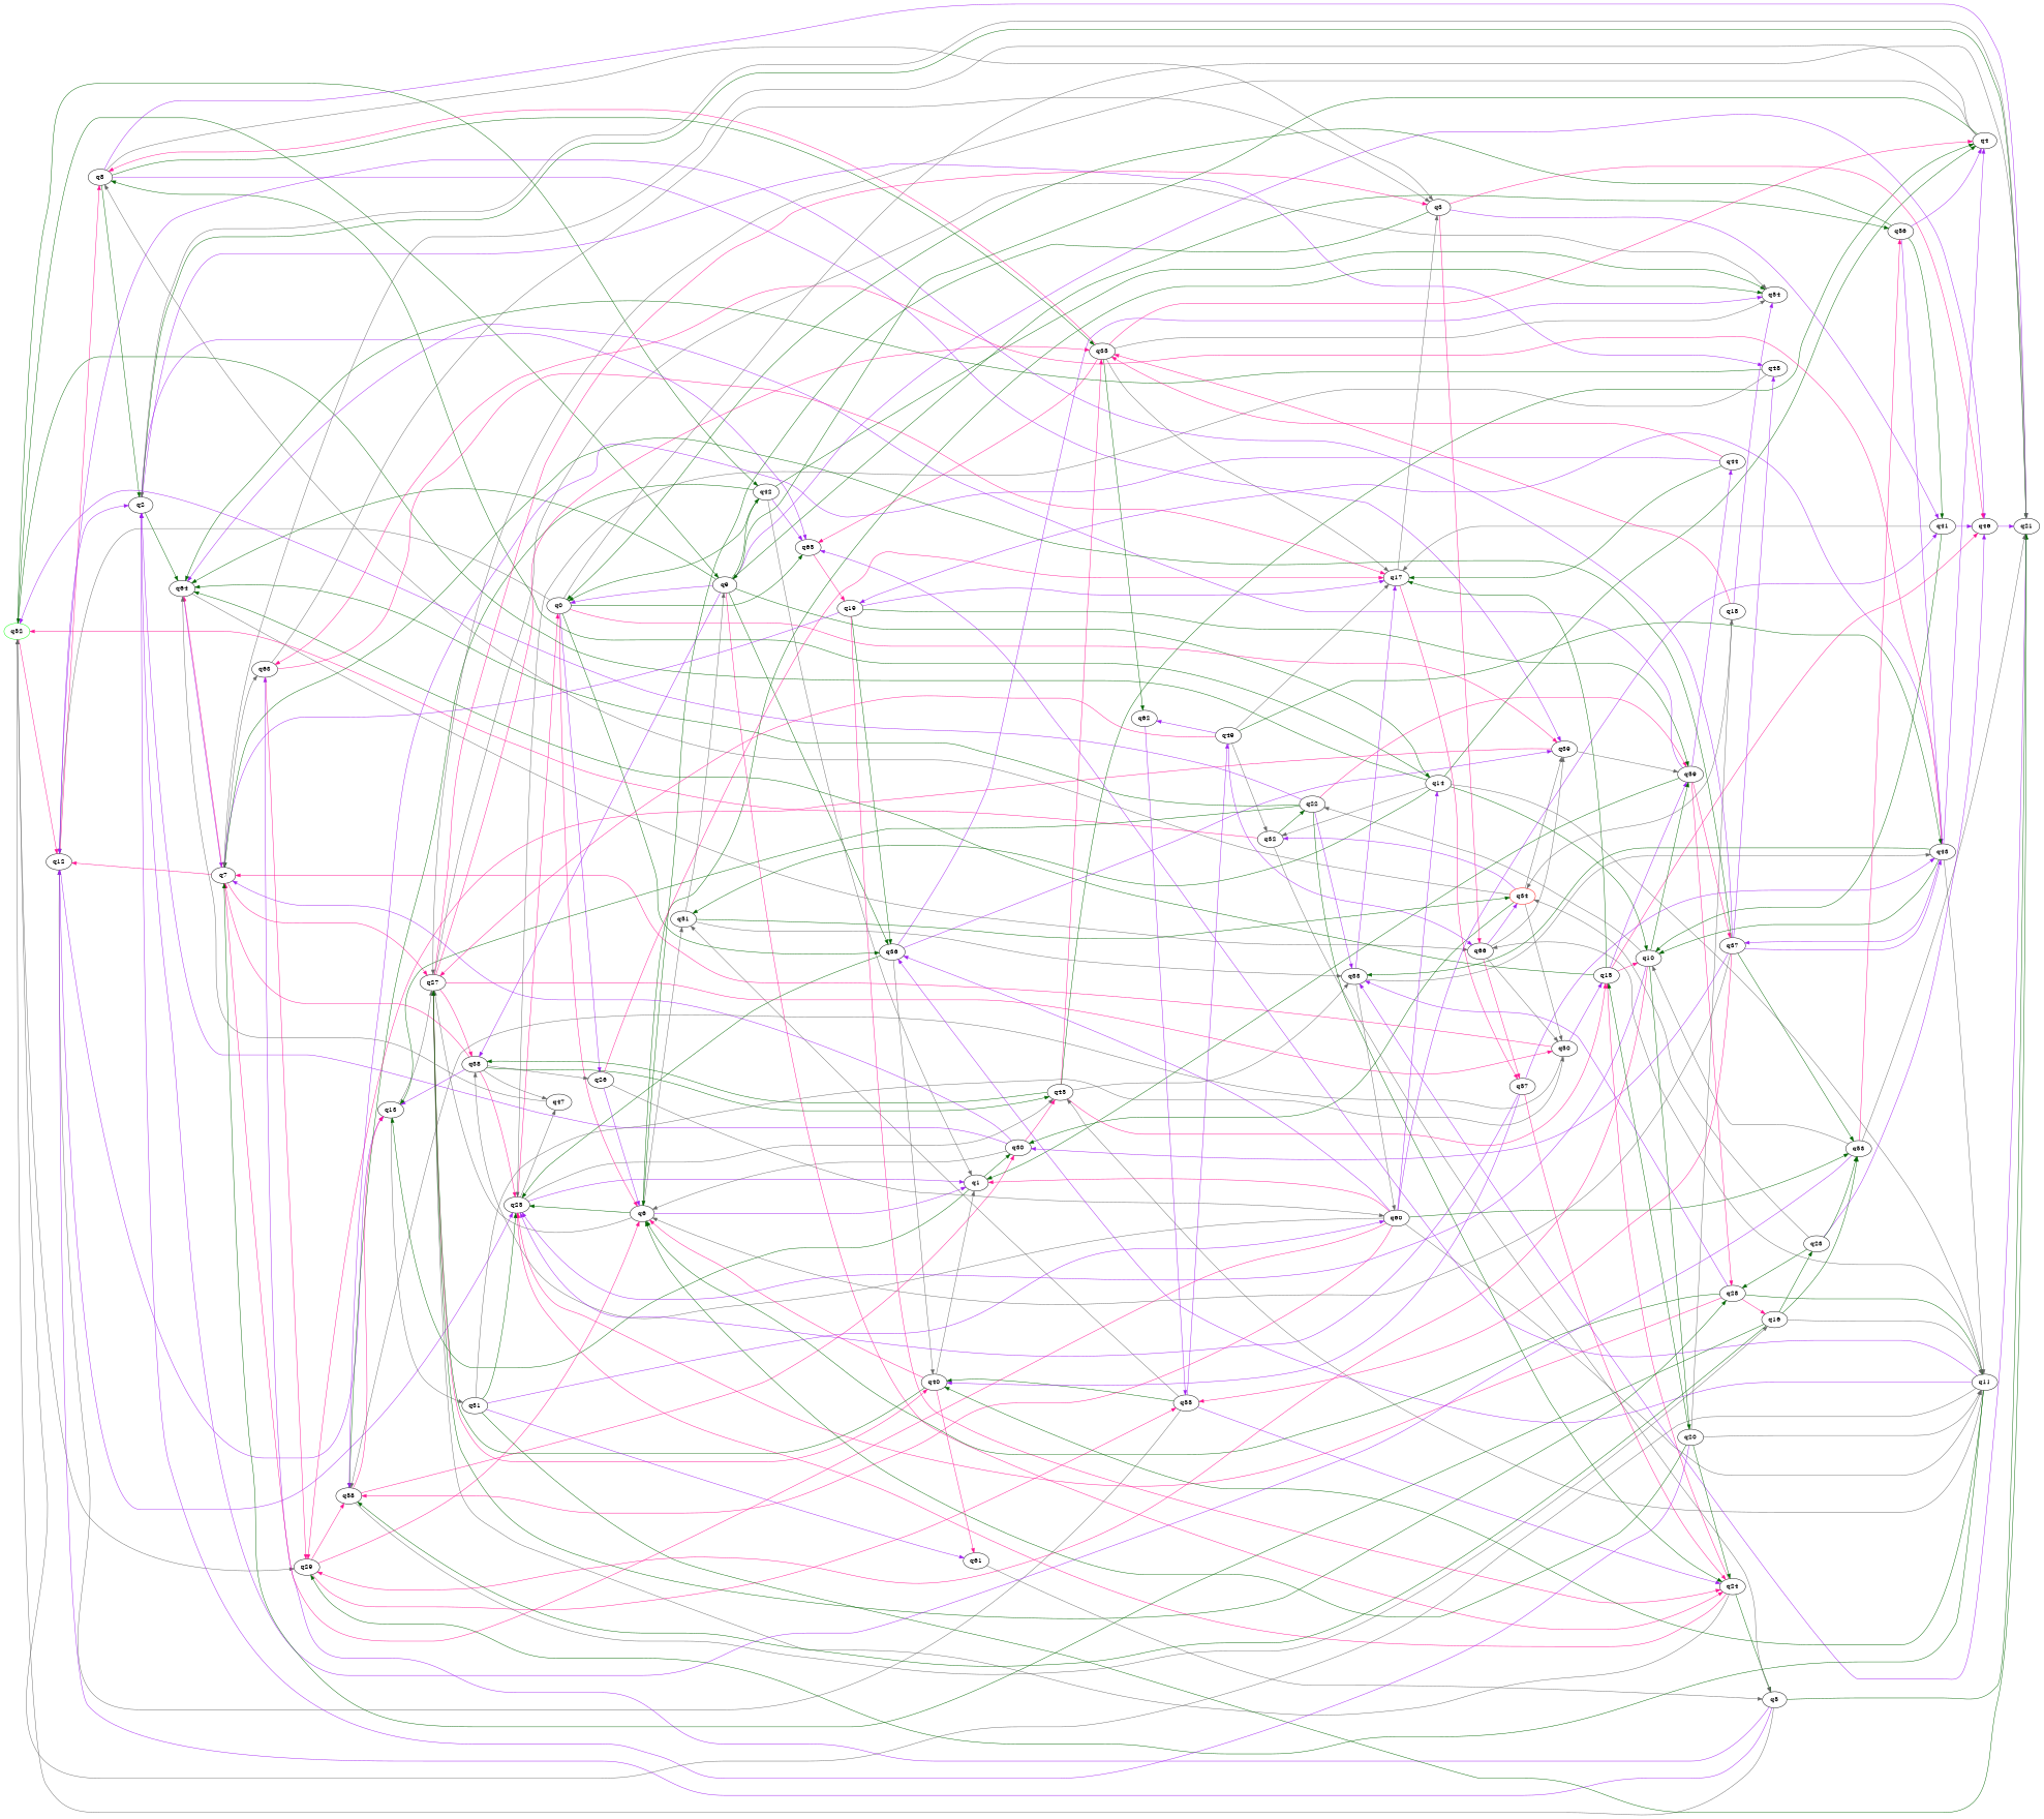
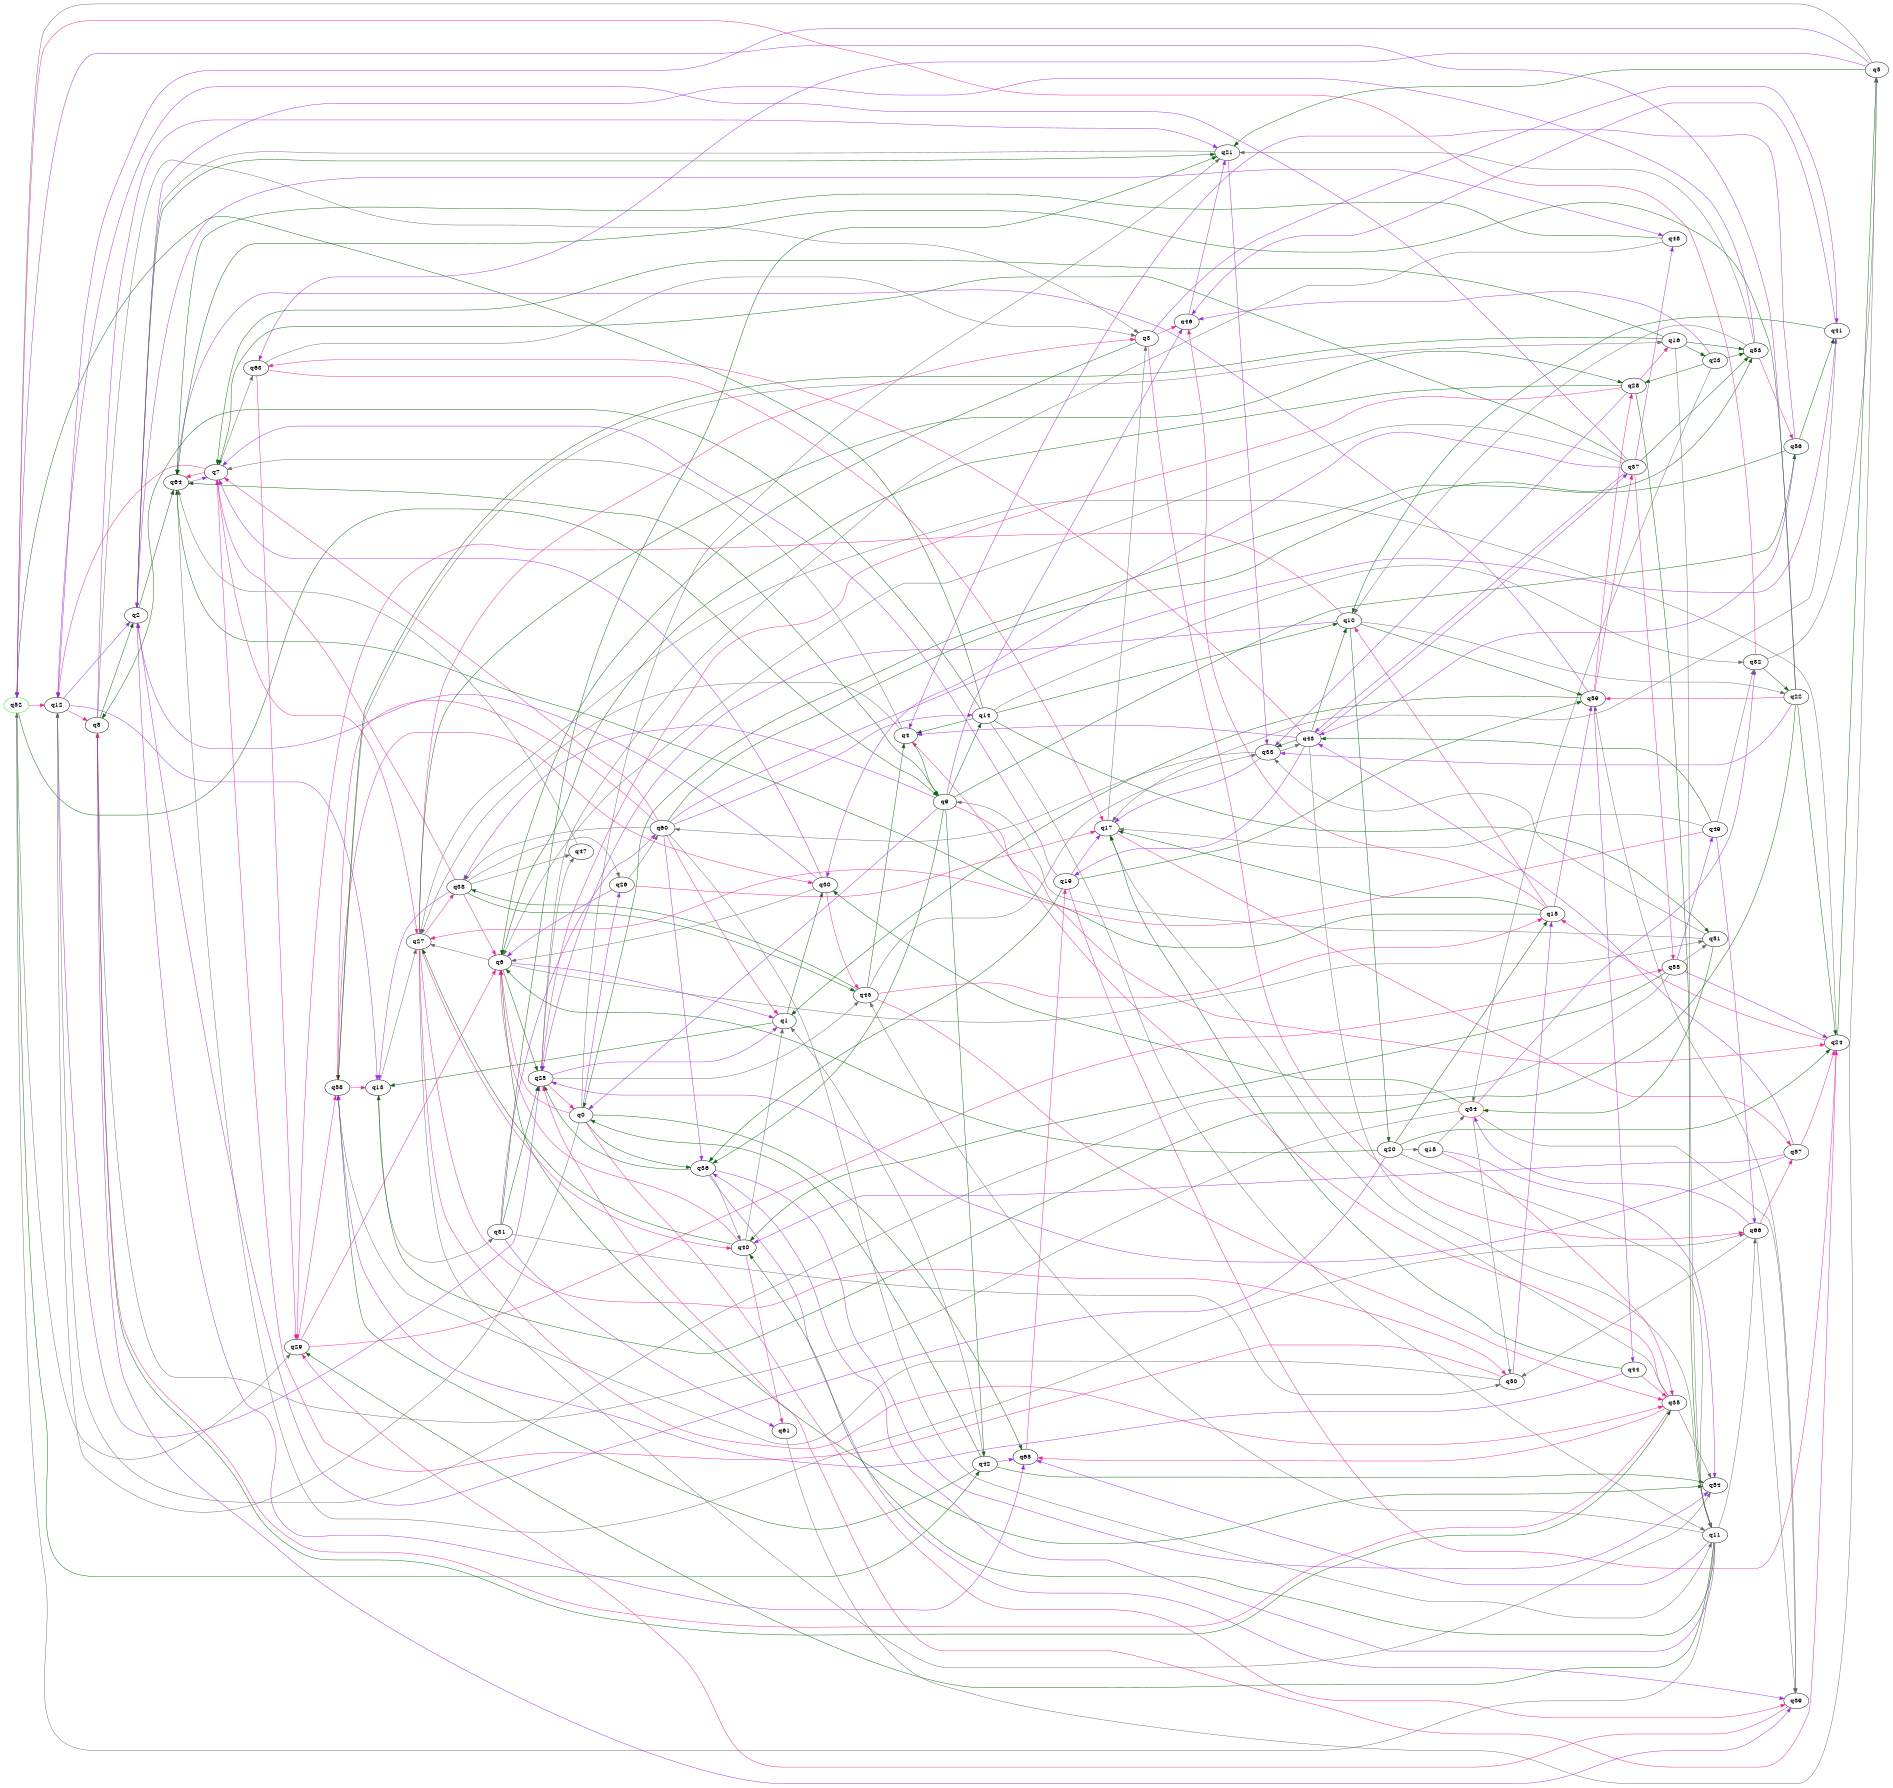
  digraph {
    rankdir=LR
    edge [color=darkgreen]
    q52 [color=green initial=1]
    q12
    q9
    q42
    q29
    q8
    q25
    q13
    q2
    q0
    q36
    q64
    q46
    q38
    q14
    q24
    q56
    q65
    q1
    q54
    q58
    q6
    q55
    q34 [color=red final=1]
    q39
    q30
    q32
    q50
    q59
    q7
    q45
    q21
    q3
    q35
    q5
    q22
    q15
    q26
    q27
    q51
    q33
    q17
    q60
    q40
    q19
    q28
    q47
    q31
    q48
    q43
    q57
    q41
    q11
    q53
    q61
    q37
    q44
    q63
    q4
    q66
    q10
-   q62
    q16
    q20
    q18
    q49
    q23
    q52 -> q12 [color=deeppink]
    q52 -> q9
    q52 -> q42
    q52 -> q29 [color=gray40]
    q12 -> q8 [color=deeppink]
    q12 -> q25 [color=purple]
    q12 -> q13 [color=purple]
    q12 -> q2 [color=purple]
    q9 -> q42
    q9 -> q0 [color=purple]
    q9 -> q36
    q9 -> q64
    q9 -> q46 [color=purple]
    q9 -> q38 [color=purple]
    q9 -> q14
    q9 -> q24 [color=deeppink]
    q9 -> q56
    q42 -> q0
    q42 -> q65 [color=purple]
    q42 -> q1 [color=gray40]
    q42 -> q54
    q42 -> q58
    q29 -> q58 [color=deeppink]
    q29 -> q6 [color=deeppink]
    q29 -> q55 [color=deeppink]
    q8 -> q2
    q8 -> q39 [color=purple]
    q8 -> q21 [color=purple]
    q8 -> q3 [color=gray40]
    q8 -> q35
    q25 -> q0 [color=deeppink]
    q25 -> q1 [color=purple]
    q25 -> q45 [color=gray40]
    q25 -> q47 [color=gray40]
    q13 -> q27 [color=gray40]
    q13 -> q31 [color=gray40]
    q2 -> q64
    q2 -> q65 [color=purple]
    q2 -> q21
    q2 -> q48 [color=purple]
    q0 -> q12 [color=gray40]
    q0 -> q36
    q0 -> q65
    q0 -> q6 [color=deeppink]
    q0 -> q39 [color=deeppink]
    q0 -> q21 [color=gray40]
    q0 -> q26 [color=purple]
    q36 -> q25
    q36 -> q54 [color=purple]
    q36 -> q39 [color=purple]
    q36 -> q40 [color=gray40]
    q64 -> q7 [color=purple]
    q64 -> q66 [color=gray40]
    q46 -> q21 [color=purple]
-   q38 -> q25 [color=deeppink]
+   q38 -> q6 [color=deeppink]
    q38 -> q13 [color=purple]
    q38 -> q7 [color=deeppink]
    q38 -> q45
    q38 -> q26 [color=gray40]
    q38 -> q47 [color=gray40]
    q14 -> q52
    q14 -> q8
    q14 -> q32 [color=gray40]
    q14 -> q51
    q14 -> q11 [color=gray40]
    q14 -> q4
    q14 -> q10
    q24 -> q25 [color=deeppink]
    q24 -> q5
    q24 -> q15 [color=deeppink]
    q24 -> q27 [color=gray40]
    q56 -> q0
    q56 -> q43 [color=purple]
    q56 -> q41
    q56 -> q4 [color=purple]
    q65 -> q19 [color=deeppink]
    q1 -> q13
    q1 -> q30
    q58 -> q13 [color=deeppink]
    q58 -> q30 [color=deeppink]
    q58 -> q16 [color=gray40]
    q6 -> q25
    q6 -> q1 [color=purple]
    q6 -> q54
    q6 -> q27 [color=gray40]
    q6 -> q51 [color=gray40]
    q55 -> q12 [color=gray40]
    q55 -> q24 [color=purple]
    q55 -> q51 [color=gray40]
    q55 -> q40
    q55 -> q49 [color=purple]
    q34 -> q8 [color=gray40]
    q34 -> q39 [color=gray40]
    q34 -> q30
    q34 -> q32 [color=purple]
    q34 -> q50 [color=gray40]
    q39 -> q29 [color=deeppink]
    q39 -> q59 [color=gray40]
    q30 -> q2 [color=purple]
    q30 -> q6 [color=gray40]
    q30 -> q7 [color=purple]
    q30 -> q45 [color=deeppink]
    q32 -> q52 [color=deeppink]
    q32 -> q5 [color=gray40]
    q32 -> q22
    q50 -> q58 [color=gray40]
    q50 -> q7 [color=deeppink]
    q50 -> q15 [color=purple]
    q59 -> q64 [color=purple]
    q59 -> q1
    q59 -> q28 [color=deeppink]
    q59 -> q37 [color=deeppink]
    q59 -> q44 [color=purple]
    q7 -> q12 [color=deeppink]
    q7 -> q64 [color=deeppink]
    q7 -> q27 [color=deeppink]
    q7 -> q63 [color=gray40]
    q45 -> q38
    q45 -> q35 [color=deeppink]
    q45 -> q15 [color=deeppink]
    q45 -> q33 [color=gray40]
    q45 -> q4
    q21 -> q2 [color=gray40]
    q21 -> q33 [color=purple]
    q3 -> q46 [color=deeppink]
    q3 -> q6
    q3 -> q41 [color=purple]
    q3 -> q66 [color=deeppink]
    q35 -> q8 [color=deeppink]
    q35 -> q65 [color=deeppink]
    q35 -> q54 [color=gray40]
    q35 -> q17 [color=gray40]
    q35 -> q4 [color=deeppink]
-   q35 -> q62
    q5 -> q52 [color=gray40]
    q5 -> q12 [color=purple]
    q5 -> q21
    q5 -> q63 [color=purple]
    q22 -> q52 [color=purple]
    q22 -> q13
    q22 -> q64
    q22 -> q24
    q22 -> q59 [color=deeppink]
    q22 -> q33 [color=purple]
    q15 -> q64
    q15 -> q46 [color=deeppink]
    q15 -> q59 [color=purple]
    q15 -> q17
    q15 -> q10 [color=deeppink]
    q26 -> q6 [color=purple]
    q26 -> q17 [color=deeppink]
    q26 -> q60 [color=gray40]
    q27 -> q38 [color=deeppink]
    q27 -> q54 [color=gray40]
    q27 -> q50 [color=deeppink]
    q27 -> q3 [color=deeppink]
    q27 -> q35 [color=deeppink]
    q27 -> q40 [color=deeppink]
    q27 -> q28
    q51 -> q9 [color=gray40]
    q51 -> q34
    q51 -> q33 [color=gray40]
    q33 -> q17 [color=purple]
    q33 -> q60 [color=gray40]
    q33 -> q43 [color=gray40]
    q17 -> q3 [color=gray40]
    q17 -> q57 [color=deeppink]
    q60 -> q36 [color=purple]
    q60 -> q38 [color=gray40]
    q60 -> q14 [color=purple]
    q60 -> q1 [color=deeppink]
    q60 -> q58 [color=deeppink]
    q60 -> q7 [color=deeppink]
    q60 -> q41 [color=purple]
    q60 -> q11 [color=gray40]
    q60 -> q53
    q40 -> q1 [color=gray40]
    q40 -> q6 [color=deeppink]
    q40 -> q27
    q40 -> q61 [color=deeppink]
    q19 -> q36
    q19 -> q24 [color=deeppink]
    q19 -> q59
    q19 -> q7 [color=purple]
    q19 -> q17 [color=purple]
    q28 -> q25 [color=deeppink]
    q28 -> q6
    q28 -> q33 [color=purple]
    q28 -> q11
    q28 -> q16 [color=deeppink]
    q47 -> q64 [color=gray40]
    q31 -> q25
    q31 -> q50 [color=gray40]
    q31 -> q21
    q31 -> q60 [color=purple]
    q31 -> q61 [color=purple]
    q48 -> q25 [color=gray40]
    q48 -> q64
    q43 -> q33
    q43 -> q19 [color=purple]
    q43 -> q11 [color=gray40]
    q43 -> q37 [color=purple]
    q43 -> q63 [color=deeppink]
    q43 -> q4 [color=purple]
    q43 -> q10
    q57 -> q25 [color=purple]
    q57 -> q24 [color=deeppink]
    q57 -> q40 [color=purple]
    q57 -> q43 [color=purple]
    q41 -> q46 [color=purple]
    q41 -> q17 [color=gray40]
    q41 -> q10
    q11 -> q52 [color=gray40]
    q11 -> q29
    q11 -> q36 [color=purple]
    q11 -> q65 [color=purple]
    q11 -> q45 [color=gray40]
    q11 -> q40
    q11 -> q66 [color=gray40]
    q53 -> q2 [color=purple]
    q53 -> q56 [color=deeppink]
    q53 -> q21 [color=gray40]
    q53 -> q10 [color=gray40]
    q61 -> q5 [color=gray40]
    q37 -> q12 [color=purple]
    q37 -> q6 [color=gray40]
    q37 -> q55 [color=deeppink]
    q37 -> q30 [color=purple]
    q37 -> q7
    q37 -> q48 [color=purple]
    q37 -> q43 [color=purple]
    q37 -> q53
    q44 -> q58 [color=purple]
    q44 -> q35 [color=deeppink]
    q44 -> q17
    q63 -> q29 [color=deeppink]
    q63 -> q3 [color=gray40]
    q63 -> q17 [color=deeppink]
    q4 -> q9
    q4 -> q7 [color=gray40]
    q4 -> q27 [color=gray40]
    q66 -> q34 [color=purple]
    q66 -> q39 [color=gray40]
    q66 -> q50 [color=gray40]
    q66 -> q57 [color=deeppink]
    q10 -> q29 [color=deeppink]
    q10 -> q25 [color=purple]
    q10 -> q59
    q10 -> q22 [color=gray40]
    q10 -> q20
-   q62 -> q55 [color=purple]
    q16 -> q58
    q16 -> q7
    q16 -> q11 [color=gray40]
    q16 -> q53
    q16 -> q23
    q20 -> q2 [color=purple]
    q20 -> q24
    q20 -> q6
    q20 -> q15
    q20 -> q11 [color=gray40]
    q20 -> q18 [color=gray40]
    q18 -> q54 [color=purple]
    q18 -> q34 [color=gray40]
    q18 -> q35 [color=deeppink]
    q49 -> q32 [color=gray40]
    q49 -> q27 [color=deeppink]
    q49 -> q17 [color=gray40]
    q49 -> q43
    q49 -> q66 [color=purple]
-   q49 -> q62 [color=purple]
    q23 -> q46 [color=purple]
    q23 -> q34 [color=gray40]
    q23 -> q28
    q23 -> q53
  }
